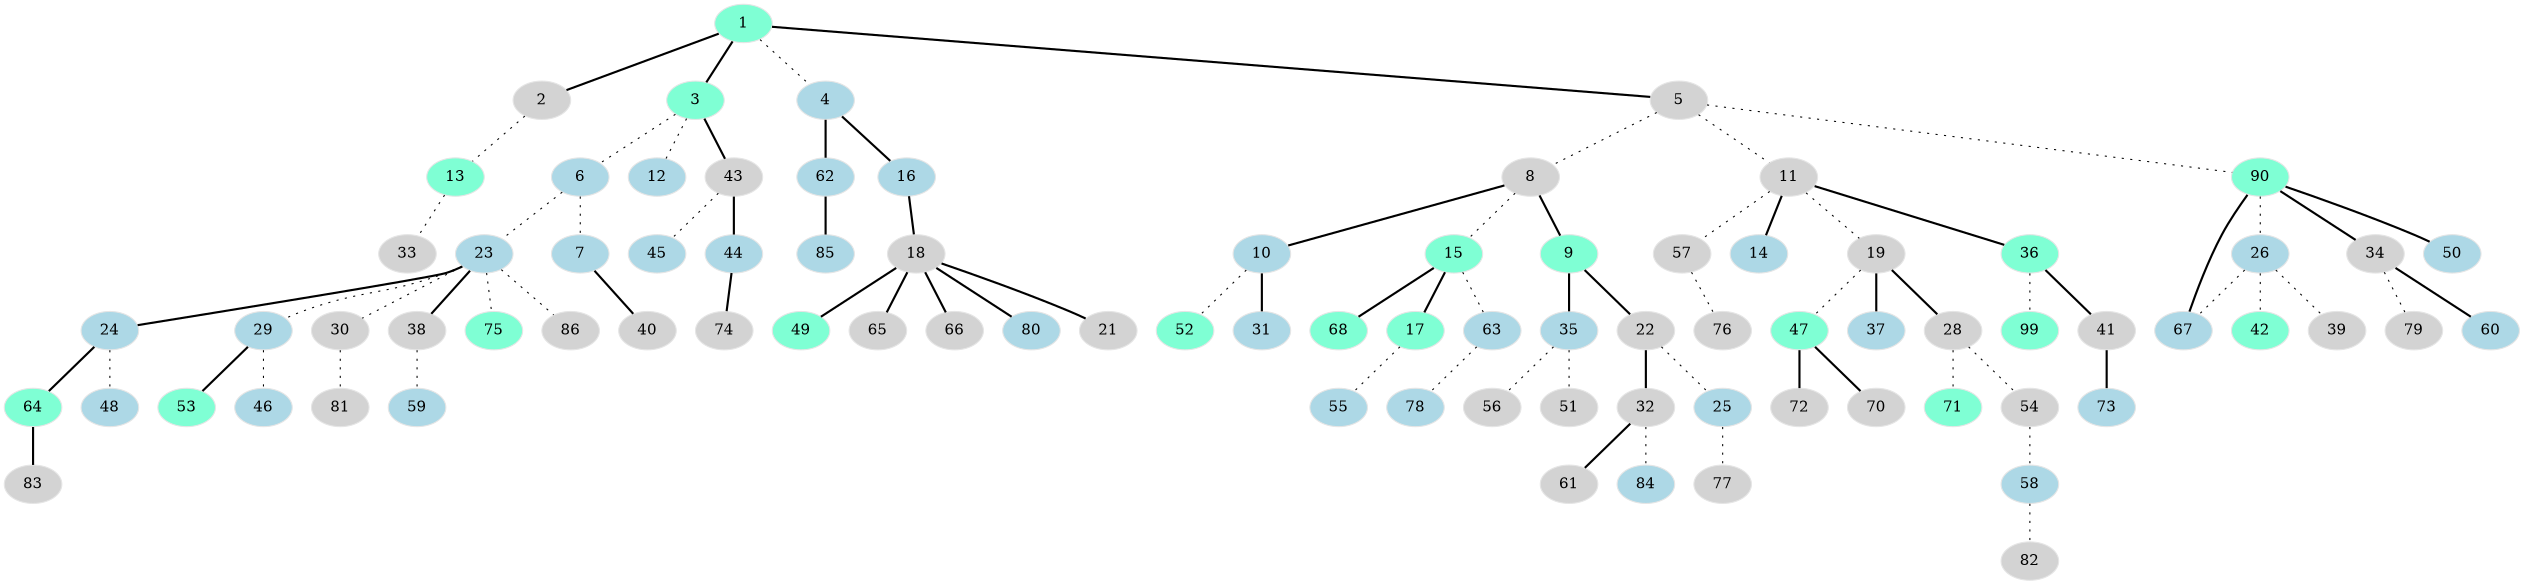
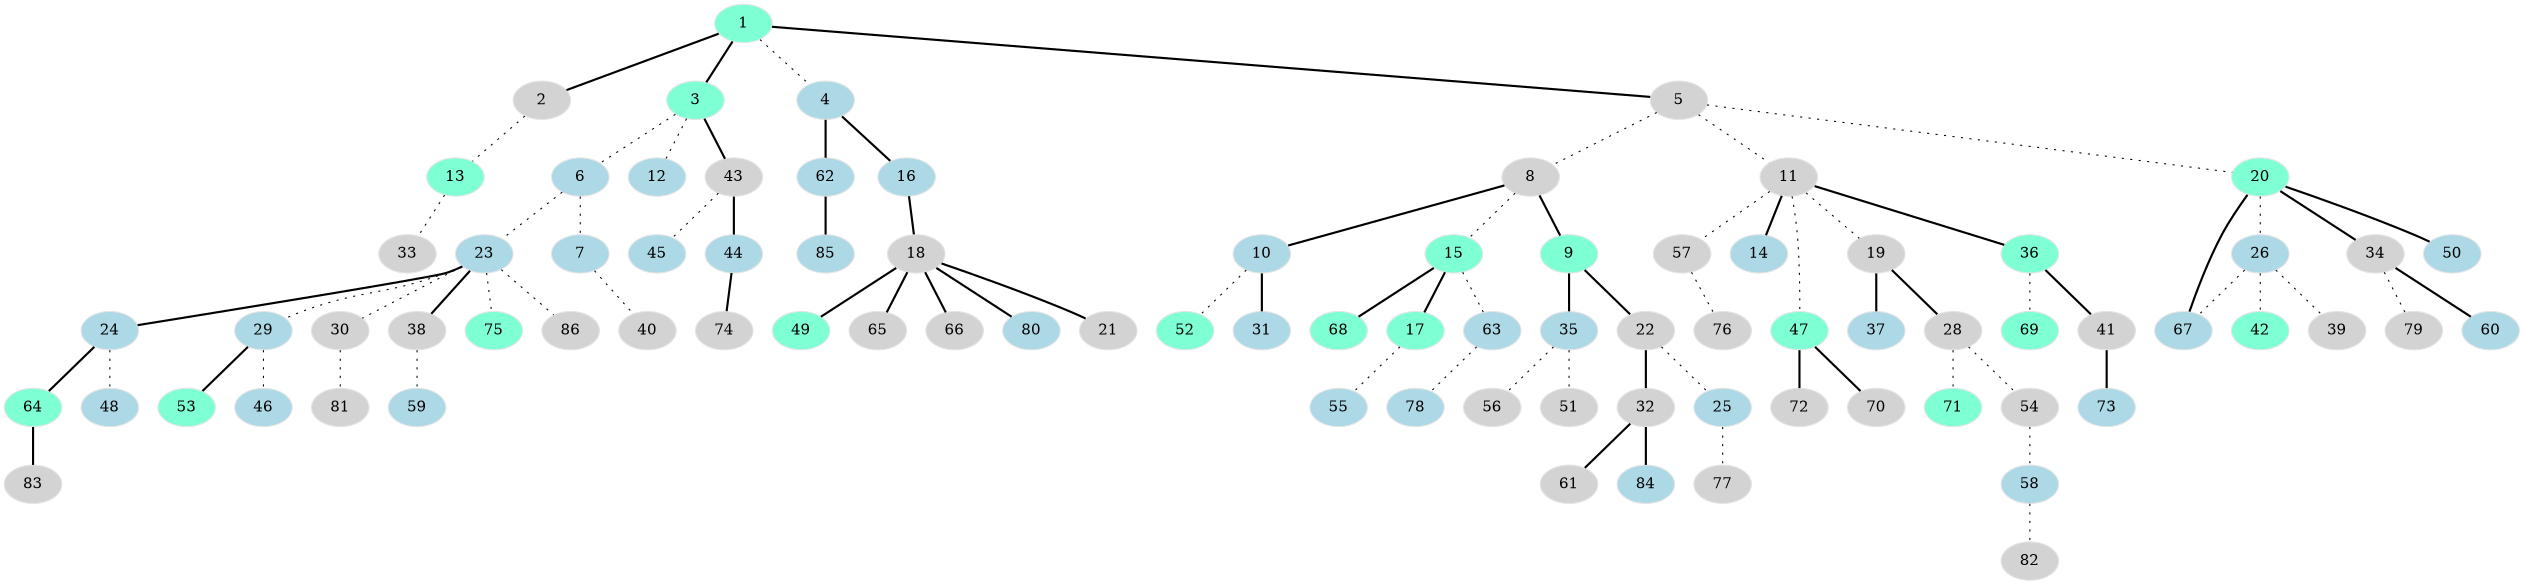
  graph {
    node [color=gray90 fillcolor=lightgrey style=filled]
    edge [style=dotted]
    1 [fillcolor=aquamarine]
    2
    3 [fillcolor=aquamarine]
    4 [fillcolor=lightblue]
    5
    13 [fillcolor=aquamarine]
    6 [fillcolor=lightblue]
    12 [fillcolor=lightblue]
    43
    16 [fillcolor=lightblue]
    62 [fillcolor=lightblue]
    8
    11
-   20 [fillcolor=aquamarine label=90]
+   20 [fillcolor=aquamarine]
    33
    7 [fillcolor=lightblue]
    23 [fillcolor=lightblue]
    44 [fillcolor=lightblue]
    45 [fillcolor=lightblue]
    18
    85 [fillcolor=lightblue]
    9 [fillcolor=aquamarine]
    10 [fillcolor=lightblue]
    15 [fillcolor=aquamarine]
    14 [fillcolor=lightblue]
    19
    36 [fillcolor=aquamarine]
    47 [fillcolor=aquamarine]
    57
    26 [fillcolor=lightblue]
    34
    50 [fillcolor=lightblue]
    67 [fillcolor=lightblue]
    40
    24 [fillcolor=lightblue]
    29 [fillcolor=lightblue]
    30
    38
    75 [fillcolor=aquamarine]
    86
    22
    35 [fillcolor=lightblue]
    31 [fillcolor=lightblue]
    52 [fillcolor=aquamarine]
    17 [fillcolor=aquamarine]
    63 [fillcolor=lightblue]
    68 [fillcolor=aquamarine]
    25 [fillcolor=lightblue]
    32
    51
    56
    28
    37 [fillcolor=lightblue]
    41
-   69 [fillcolor=aquamarine label=99]
+   69 [fillcolor=aquamarine]
    70
    72
    76
    55 [fillcolor=lightblue]
    78 [fillcolor=lightblue]
    21
    49 [fillcolor=aquamarine]
    65
    66
    80 [fillcolor=lightblue]
    54
    71 [fillcolor=aquamarine]
    39
    42 [fillcolor=aquamarine]
    60 [fillcolor=lightblue]
    79
    77
    61
    84 [fillcolor=lightblue]
    48 [fillcolor=lightblue]
    64 [fillcolor=aquamarine]
    46 [fillcolor=lightblue]
    53 [fillcolor=aquamarine]
    81
    59 [fillcolor=lightblue]
    83
    58 [fillcolor=lightblue]
    73 [fillcolor=lightblue]
    74
    82
    1 -- 2 [style=bold]
    1 -- 3 [style=bold]
    1 -- 4
    1 -- 5 [style=bold]
    2 -- 13
    3 -- 6
    3 -- 12
    3 -- 43 [style=bold]
    4 -- 16 [style=bold]
    4 -- 62 [style=bold]
    5 -- 8
    5 -- 11
    5 -- 20
    13 -- 33
    6 -- 7
    6 -- 23
    43 -- 44 [style=bold]
    43 -- 45
    16 -- 18 [style=bold]
    62 -- 85 [style=bold]
    8 -- 9 [style=bold]
    8 -- 10 [style=bold]
    8 -- 15
    11 -- 14 [style=bold]
    11 -- 19
    11 -- 36 [style=bold]
-   19 -- 47
+   11 -- 47
    11 -- 57
    20 -- 26
    20 -- 34 [style=bold]
    20 -- 50 [style=bold]
    20 -- 67 [style=bold]
-   7 -- 40 [style=bold]
+   7 -- 40
    23 -- 24 [style=bold]
    23 -- 29
    23 -- 30
    23 -- 38 [style=bold]
    23 -- 75
    23 -- 86
    44 -- 74 [style=bold]
    18 -- 21 [style=bold]
    18 -- 49 [style=bold]
    18 -- 65 [style=bold]
    18 -- 66 [style=bold]
    18 -- 80 [style=bold]
    9 -- 22 [style=bold]
    9 -- 35 [style=bold]
    10 -- 31 [style=bold]
    10 -- 52
    15 -- 17 [style=bold]
    15 -- 63
    15 -- 68 [style=bold]
    19 -- 28 [style=bold]
    19 -- 37 [style=bold]
    36 -- 41 [style=bold]
    36 -- 69
    47 -- 70 [style=bold]
    47 -- 72 [style=bold]
    57 -- 76
    26 -- 67
    26 -- 39
    26 -- 42
    34 -- 60 [style=bold]
    34 -- 79
    24 -- 48
    24 -- 64 [style=bold]
    29 -- 46
    29 -- 53 [style=bold]
    30 -- 81
    38 -- 59
    22 -- 25
    22 -- 32 [style=bold]
    35 -- 51
    35 -- 56
    17 -- 55
    63 -- 78
    25 -- 77
    32 -- 61 [style=bold]
-   32 -- 84
+   32 -- 84 [style=bold]
    28 -- 54
    28 -- 71
    41 -- 73 [style=bold]
    54 -- 58
    64 -- 83 [style=bold]
    58 -- 82
  }
